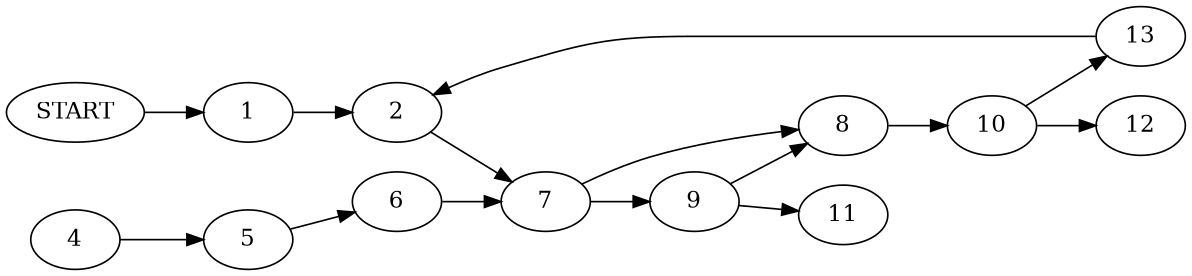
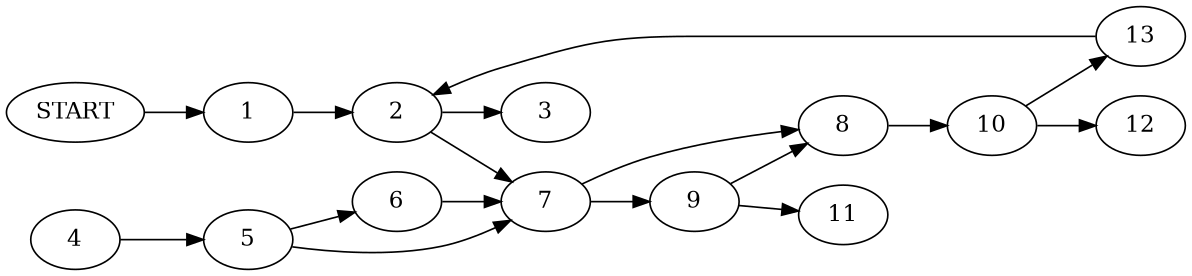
  digraph {
    rankdir=LR
    n1 [label=START]
    1
    2
+   3
    7
    4
    5
    6
    8
    9
    10
    11
    12
    13
    n1 -> 1
    1 -> 2
+   2 -> 3
    2 -> 7
    7 -> 8
    7 -> 9
    4 -> 5
+   5 -> 7
    5 -> 6
    6 -> 7
    8 -> 10
    9 -> 8
    9 -> 11
    10 -> 12
    10 -> 13
    13 -> 2
  }
